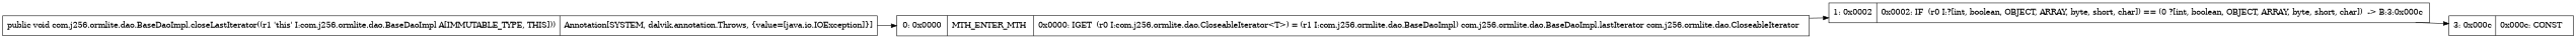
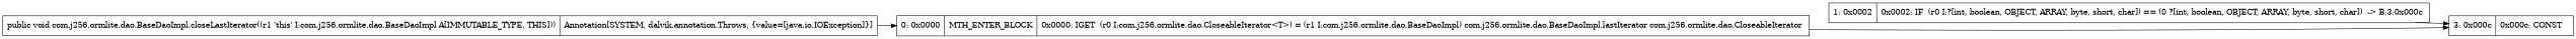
  digraph {
    rankdir=LR
    node [shape=record]
-   n1 [label="{0\:\ 0x0000|MTH_ENTER_MTH\l|0x0000: IGET  (r0 I:com.j256.ormlite.dao.CloseableIterator\<T\>) = (r1 I:com.j256.ormlite.dao.BaseDaoImpl) com.j256.ormlite.dao.BaseDaoImpl.lastIterator com.j256.ormlite.dao.CloseableIterator \l}"]
+   n1 [label="{0\:\ 0x0000|MTH_ENTER_BLOCK\l|0x0000: IGET  (r0 I:com.j256.ormlite.dao.CloseableIterator\<T\>) = (r1 I:com.j256.ormlite.dao.BaseDaoImpl) com.j256.ormlite.dao.BaseDaoImpl.lastIterator com.j256.ormlite.dao.CloseableIterator \l}"]
    n2 [label="{1\:\ 0x0002|0x0002: IF  (r0 I:?[int, boolean, OBJECT, ARRAY, byte, short, char]) == (0 ?[int, boolean, OBJECT, ARRAY, byte, short, char])  \-\> B:3:0x000c \l}"]
    n3 [label="{3\:\ 0x000c|0x000c: CONST   \l}"]
    n4 [label="{public void com.j256.ormlite.dao.BaseDaoImpl.closeLastIterator((r1 'this' I:com.j256.ormlite.dao.BaseDaoImpl A[IMMUTABLE_TYPE, THIS]))  | Annotation[SYSTEM, dalvik.annotation.Throws, \{value=[java.io.IOException]\}]\l}"]
-   n1 -> n2
+   n1 -> n3
    n2 -> n3
    n4 -> n1
  }
